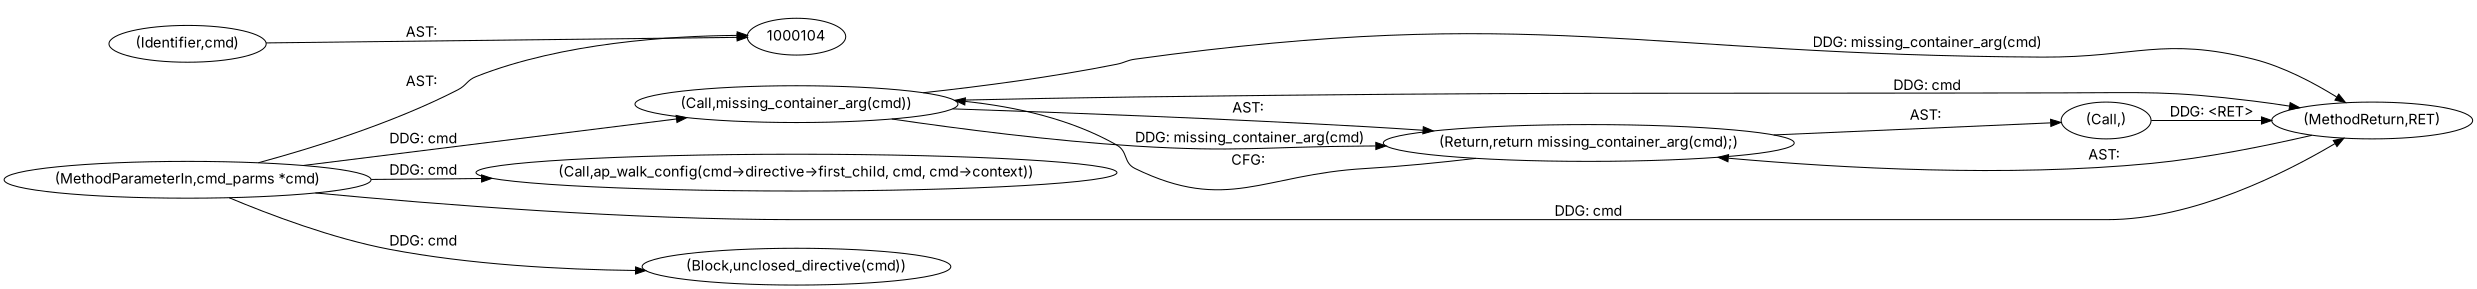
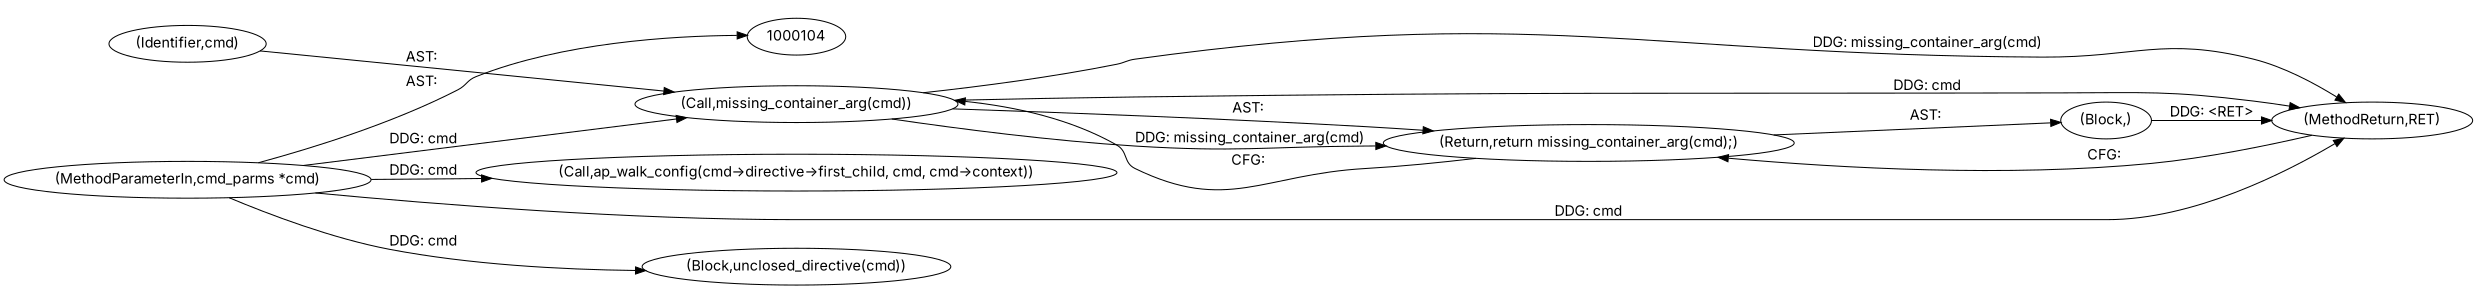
  digraph {
    fontname=Inter
    rankdir=LR
    node [fontname=Inter]
    edge [fontname=Inter]
    n1 [label="(Call,missing_container_arg(cmd))"]
    n2 [label="(Return,return missing_container_arg(cmd);)"]
    n3 [label="(MethodReturn,RET)"]
-   n4 [label="(Call,)"]
+   n4 [label="(Block,)"]
    n5 [label="(Identifier,cmd)"]
    n6 [label="(MethodParameterIn,cmd_parms *cmd)"]
    n7 [label="(Block,unclosed_directive(cmd))"]
    n8 [label="(Call,ap_walk_config(cmd->directive->first_child, cmd, cmd->context))"]
    1000104
    n1 -> n2 [label="AST: "]
    n1 -> n2 [label="DDG: missing_container_arg(cmd)"]
    n1 -> n3 [label="DDG: missing_container_arg(cmd)"]
    n1 -> n3 [label="DDG: cmd"]
    n2 -> n1 [label="CFG: "]
    n2 -> n4 [label="AST: "]
-   n3 -> n2 [label="AST: "]
+   n3 -> n2 [label="CFG: "]
    n4 -> n3 [label="DDG: <RET>"]
-   n5 -> 1000104 [label="AST: "]
+   n5 -> n1 [label="AST: "]
    n6 -> n1 [label="DDG: cmd"]
    n6 -> n3 [label="DDG: cmd"]
    n6 -> n7 [label="DDG: cmd"]
    n6 -> n8 [label="DDG: cmd"]
    n6 -> 1000104 [label="AST: "]
  }
